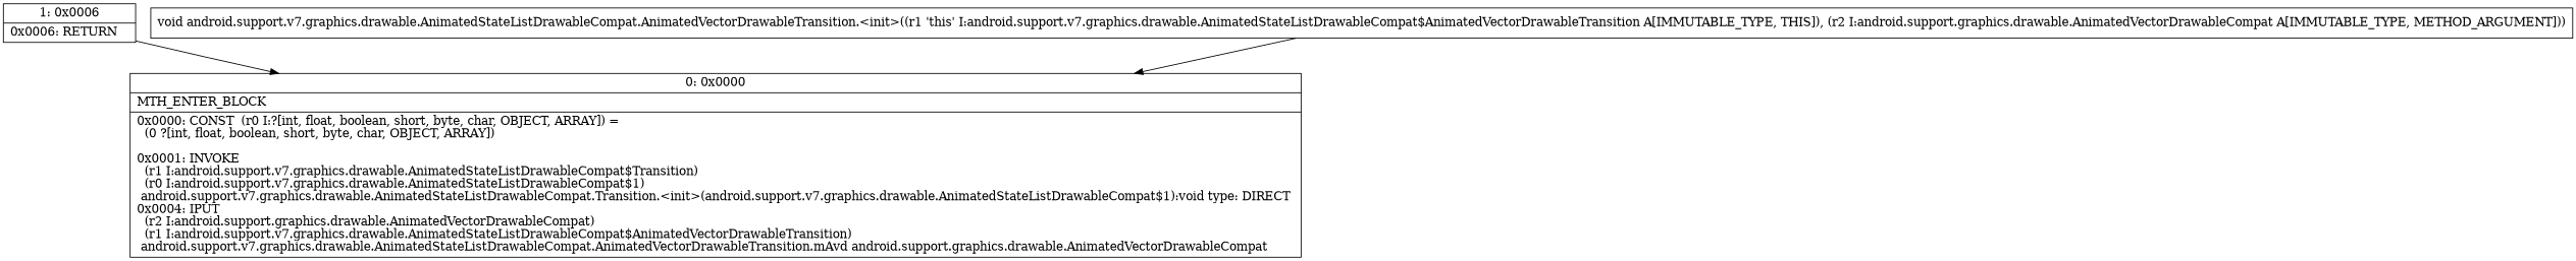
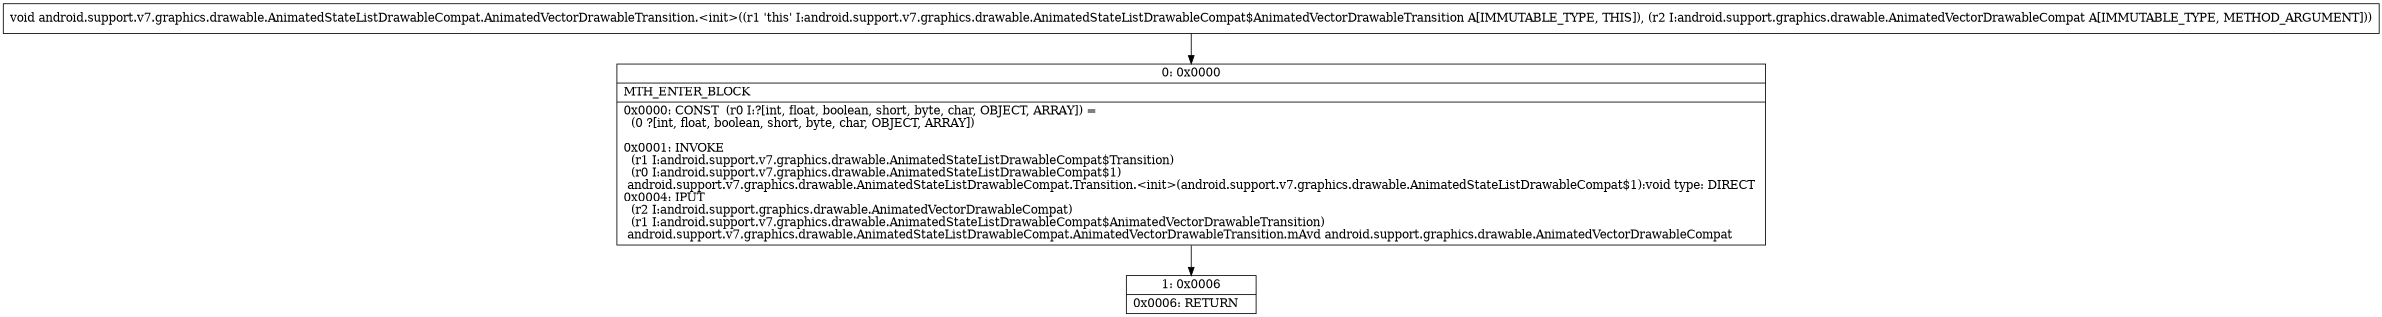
  digraph {
    node [shape=record]
    n1 [label="{0\:\ 0x0000|MTH_ENTER_BLOCK\l|0x0000: CONST  (r0 I:?[int, float, boolean, short, byte, char, OBJECT, ARRAY]) = \l  (0 ?[int, float, boolean, short, byte, char, OBJECT, ARRAY])\l \l0x0001: INVOKE  \l  (r1 I:android.support.v7.graphics.drawable.AnimatedStateListDrawableCompat$Transition)\l  (r0 I:android.support.v7.graphics.drawable.AnimatedStateListDrawableCompat$1)\l android.support.v7.graphics.drawable.AnimatedStateListDrawableCompat.Transition.\<init\>(android.support.v7.graphics.drawable.AnimatedStateListDrawableCompat$1):void type: DIRECT \l0x0004: IPUT  \l  (r2 I:android.support.graphics.drawable.AnimatedVectorDrawableCompat)\l  (r1 I:android.support.v7.graphics.drawable.AnimatedStateListDrawableCompat$AnimatedVectorDrawableTransition)\l android.support.v7.graphics.drawable.AnimatedStateListDrawableCompat.AnimatedVectorDrawableTransition.mAvd android.support.graphics.drawable.AnimatedVectorDrawableCompat \l}"]
    n2 [label="{1\:\ 0x0006|0x0006: RETURN   \l}"]
    n3 [label="{void android.support.v7.graphics.drawable.AnimatedStateListDrawableCompat.AnimatedVectorDrawableTransition.\<init\>((r1 'this' I:android.support.v7.graphics.drawable.AnimatedStateListDrawableCompat$AnimatedVectorDrawableTransition A[IMMUTABLE_TYPE, THIS]), (r2 I:android.support.graphics.drawable.AnimatedVectorDrawableCompat A[IMMUTABLE_TYPE, METHOD_ARGUMENT])) }"]
-   n2 -> n1
+   n1 -> n2
    n3 -> n1
  }
